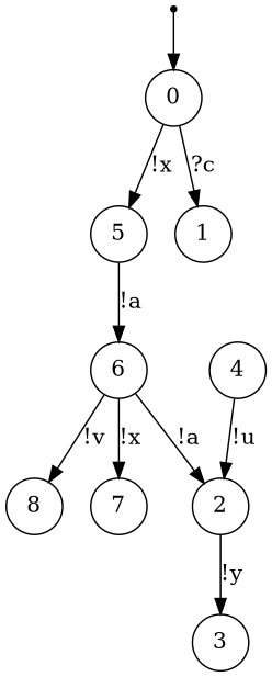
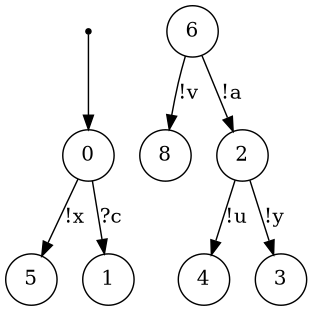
  digraph {
    fontname="DejaVu Serif"
    node [fontname="DejaVu Serif" shape=circle]
    edge [fontname="DejaVu Serif"]
    ENTRY [shape=point]
    0
    5
    1
    6
    8
-   7
    2
    4
    3
    ENTRY -> 0
    0 -> 5 [label="!x"]
    0 -> 1 [label="?c"]
-   5 -> 6 [label="!a"]
    6 -> 8 [label="!v"]
-   6 -> 7 [label="!x"]
    6 -> 2 [label="!a"]
-   4 -> 2 [label="!u"]
+   2 -> 4 [label="!u"]
    2 -> 3 [label="!y"]
  }
